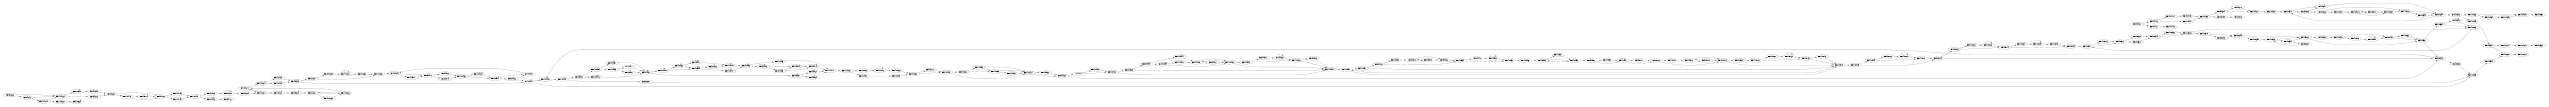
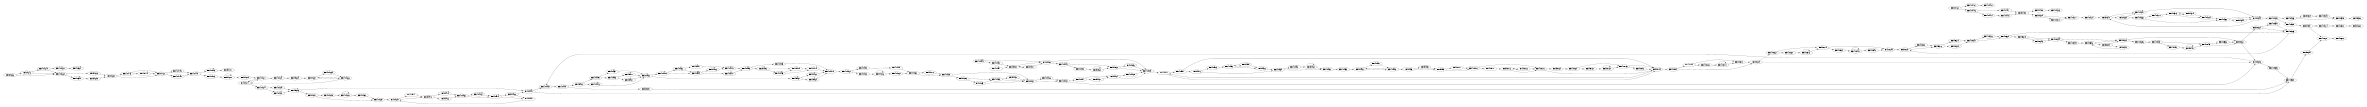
  digraph {
    rankdir=LR
    BB_40d460
    BB_40d487
    BB_40d4b6
    BB_40d4b2
    BB_40d4c4
    BB_40d4d7
    BB_40d4cf
    BB_40d4e3
    BB_40d4ee
    BB_40d509
    BB_40d505
    BB_40d510
    BB_40d517
    BB_40d51f
    BB_40d540
    BB_40d55b
    BB_40d5a1
    BB_40d563
    BB_40d5a9
    BB_40d570
    BB_40d58c
    BB_40d5b2
    BB_40d575
    BB_40d599
    BB_40d57f
    BB_40d589
    BB_40d5c3
    BB_40d5f0
    BB_40d5cf
    BB_40d5de
    BB_40d5f7
    BB_40d5db
    BB_40d5ec
    BB_40d614
    BB_40e600
    BB_40d636
    BB_40d646
    BB_40d66e
    BB_40d620
    BB_40e60c
    BB_40d64b
    BB_40d6ad
    BB_40d6c3
    BB_40d632
    BB_40d650
    BB_40d6be
    BB_40d6ce
    BB_40d66a
    BB_40d745
    BB_40d78c
    BB_40d77a
    BB_40d796
    BB_40d79b
    BB_40d7a0
    BB_40d7a5
    BB_40d7c5
    BB_40d7c1
    BB_40d800
    BB_40d80f
    BB_40d811
    BB_40d81a
    BB_40d874
    BB_40d82a
    BB_40d87a
    BB_40d851
    BB_40d89d
    BB_40d8a0
    BB_40d85b
    BB_40d868
    BB_40d8a5
    BB_40d8b1
    BB_40d9a1
    BB_40d8be
    BB_40d8cf
    BB_40d9b2
    BB_40e5f0
    BB_40d8c0
    BB_40d8f0
    BB_40d9bd
    BB_40e5fd
    BB_40d8cc
    BB_40d90d
    BB_40d912
    BB_40d91a
    BB_40d928
    BB_40d965
    BB_40d96a
    BB_40d97a
    BB_40d986
    BB_40d991
    BB_40d9cc
    BB_40e5e7
    BB_40d9ec
    BB_40da46
    BB_40d9f6
    BB_40da31
    BB_40da52
    BB_40da11
    BB_40da21
    BB_40da57
    BB_40da7e
    BB_40da60
    BB_40da6f
    BB_40da88
    BB_40daa9
    BB_40db1d
    BB_40da91
    BB_40dab7
    BB_40dac6
    BB_40db62
    BB_40dbdc
    BB_40dc13
    BB_40dad0
    BB_40dad3
    BB_40dae8
    BB_40dbf6
    BB_40daf8
    BB_40db09
    BB_40db1a
    BB_40dbf1
    BB_40dc26
    BB_40dc62
    BB_40dc60
    BB_40dc72
    BB_40dc9c
    BB_40dce8
    BB_40dd54
    BB_40dcf3
    BB_40dcfc
    BB_40dd66
    BB_40dd6b
    BB_40dd30
    BB_40dd74
    BB_40e5d3
    BB_40dd81
    BB_40dd84
    BB_40e5e5
    BB_40dd8e
    BB_40dedd
-   BB_40dd9a
    BB_40def0
    BB_40dda4
    BB_40dda9
    BB_40df07
    BB_40e1df
    BB_40ddc0
    BB_40ddb2
    BB_40ddce
    BB_40dddb
    BB_40ddc7
    BB_40de42
    BB_40de6c
    BB_40de60
    BB_40dec5
    BB_40df16
    BB_40e1ef
    BB_40df23
    BB_40df39
    BB_40e1f9
    BB_40e229
    BB_40df28
    BB_40df48
    BB_40df6c
    BB_40df2f
    BB_40df36
    BB_40df60
    BB_40df83
    BB_40dfb5
    BB_40dfc1
    BB_40dfd6
    BB_40dfe6
    BB_40dfec
    BB_40dff2
    BB_40e007
    BB_40e00c
    BB_40e010
    BB_40e02c
    BB_40e018
    BB_40e03f
    BB_40e022
    BB_40e08b
    BB_40e130
    BB_40e15c
    BB_40e150
    BB_40e1b8
    BB_40e208
    BB_40e21c
    BB_40e232
    BB_40e210
    BB_40e260
    BB_40e27f
    BB_40e273
    BB_40e28f
    BB_40e29f
    BB_40e290
    BB_40e2f7
    BB_40e29c
    BB_40e313
    BB_40e318
    BB_40e31f
    BB_40e32d
    BB_40e34b
    BB_40e356
    BB_40e36b
    BB_40e37e
    BB_40e5c5
    BB_40e395
    BB_40e39a
    BB_40e39e
    BB_40e3cd
    BB_40e3b6
    BB_40e3e6
    BB_40e581
    BB_40e3bd
    BB_40e43b
    BB_40e58f
    BB_40e3b0
    BB_40e4cc
    BB_40e4fc
    BB_40e5a0
    BB_40e4f0
    BB_40e558
    BB_40d460 -> BB_40d487
    BB_40d460 -> BB_40d4b6
    BB_40d487 -> BB_40d4b2
    BB_40d4b6 -> BB_40d4c4
    BB_40d4b6 -> BB_40d4d7
    BB_40d4c4 -> BB_40d4cf
    BB_40d4d7 -> BB_40d4e3
    BB_40d4cf -> BB_40d4e3
    BB_40d4e3 -> BB_40d4ee
    BB_40d4e3 -> BB_40d509
    BB_40d4ee -> BB_40d505
    BB_40d509 -> BB_40d510
    BB_40d509 -> BB_40d517
    BB_40d510 -> BB_40d517
    BB_40d517 -> BB_40d51f
    BB_40d51f -> BB_40d540
    BB_40d540 -> BB_40d55b
    BB_40d540 -> BB_40d5a1
    BB_40d55b -> BB_40d5a1
    BB_40d55b -> BB_40d563
    BB_40d5a1 -> BB_40d5a9
    BB_40d563 -> BB_40d570
    BB_40d563 -> BB_40d58c
    BB_40d5a9 -> BB_40d540
    BB_40d5a9 -> BB_40d5b2
    BB_40d570 -> BB_40d575
    BB_40d58c -> BB_40d5a9
    BB_40d58c -> BB_40d599
    BB_40d5b2 -> BB_40d5c3
    BB_40d5b2 -> BB_40d5f0
    BB_40d575 -> BB_40d57f
    BB_40d575 -> BB_40d589
    BB_40d599 -> BB_40d5a9
    BB_40d57f -> BB_40d575
    BB_40d57f -> BB_40d589
    BB_40d589 -> BB_40d58c
    BB_40d5c3 -> BB_40d5cf
    BB_40d5c3 -> BB_40d5de
    BB_40d5f0 -> BB_40d5f7
    BB_40d5cf -> BB_40d5db
    BB_40d5de -> BB_40d5ec
    BB_40d5f7 -> BB_40d614
    BB_40d5f7 -> BB_40e600
    BB_40d5db -> BB_40d5de
    BB_40d614 -> BB_40d620
    BB_40e600 -> BB_40e60c
    BB_40d636 -> BB_40d646
    BB_40d636 -> BB_40d66e
    BB_40d646 -> BB_40d66e
    BB_40d646 -> BB_40d64b
    BB_40d66e -> BB_40d6ad
    BB_40d66e -> BB_40d6c3
    BB_40d620 -> BB_40d632
    BB_40d64b -> BB_40d66e
    BB_40d64b -> BB_40d650
    BB_40d6ad -> BB_40d6be
    BB_40d6c3 -> BB_40d6ce
    BB_40d650 -> BB_40d66a
    BB_40d6be -> BB_40d6ce
    BB_40d6ce -> BB_40d745
    BB_40d6ce -> BB_40d78c
    BB_40d745 -> BB_40d78c
    BB_40d745 -> BB_40d77a
    BB_40d78c -> BB_40d796
    BB_40d78c -> BB_40d79b
    BB_40d77a -> BB_40d78c
    BB_40d796 -> BB_40d7a0
    BB_40d79b -> BB_40d7a0
    BB_40d7a0 -> BB_40d7a5
    BB_40d7a0 -> BB_40d7c5
    BB_40d7a5 -> BB_40d7c1
    BB_40d7c5 -> BB_40d800
    BB_40d800 -> BB_40d800
    BB_40d800 -> BB_40d80f
    BB_40d80f -> BB_40d811
    BB_40d811 -> BB_40d81a
    BB_40d811 -> BB_40d874
    BB_40d81a -> BB_40d82a
    BB_40d874 -> BB_40d811
    BB_40d874 -> BB_40d87a
    BB_40d82a -> BB_40d851
    BB_40d87a -> BB_40d89d
    BB_40d87a -> BB_40d8a0
    BB_40d851 -> BB_40d85b
    BB_40d851 -> BB_40d868
    BB_40d89d -> BB_40d8a5
    BB_40d8a0 -> BB_40d8a5
    BB_40d85b -> BB_40d868
    BB_40d868 -> BB_40d874
    BB_40d868 -> BB_40d851
    BB_40d8a5 -> BB_40d8b1
    BB_40d8a5 -> BB_40d9a1
    BB_40d8b1 -> BB_40d8be
    BB_40d8b1 -> BB_40d8cf
    BB_40d9a1 -> BB_40d9b2
    BB_40d9a1 -> BB_40e5f0
    BB_40d8be -> BB_40d8c0
    BB_40d8cf -> BB_40d8f0
    BB_40d9b2 -> BB_40d9bd
    BB_40e5f0 -> BB_40e5fd
    BB_40d8c0 -> BB_40d8c0
    BB_40d8c0 -> BB_40d8cc
    BB_40d8f0 -> BB_40d90d
    BB_40d8f0 -> BB_40d912
    BB_40d9bd -> BB_40d9cc
    BB_40d9bd -> BB_40e5e7
    BB_40e5fd -> BB_40e600
    BB_40d8cc -> BB_40d8cf
    BB_40d90d -> BB_40d912
    BB_40d912 -> BB_40d91a
    BB_40d912 -> BB_40d928
    BB_40d91a -> BB_40d965
    BB_40d928 -> BB_40d965
    BB_40d965 -> BB_40d96a
    BB_40d965 -> BB_40d97a
    BB_40d96a -> BB_40d97a
    BB_40d97a -> BB_40d986
    BB_40d97a -> BB_40d991
    BB_40d986 -> BB_40d9a1
    BB_40d986 -> BB_40d991
    BB_40d991 -> BB_40d8f0
    BB_40d9cc -> BB_40d9ec
    BB_40d9cc -> BB_40da46
    BB_40e5e7 -> BB_40e5f0
    BB_40d9ec -> BB_40d9f6
    BB_40d9ec -> BB_40da31
    BB_40da46 -> BB_40da52
    BB_40d9f6 -> BB_40da11
    BB_40d9f6 -> BB_40da21
    BB_40da31 -> BB_40da52
    BB_40da52 -> BB_40da57
    BB_40da52 -> BB_40da7e
    BB_40da11 -> BB_40da52
    BB_40da21 -> BB_40da52
    BB_40da57 -> BB_40da60
    BB_40da57 -> BB_40da6f
    BB_40da7e -> BB_40da88
    BB_40da7e -> BB_40daa9
    BB_40da60 -> BB_40db1d
    BB_40da6f -> BB_40db1d
    BB_40da88 -> BB_40daa9
    BB_40da88 -> BB_40da91
    BB_40daa9 -> BB_40dab7
    BB_40daa9 -> BB_40dac6
    BB_40db1d -> BB_40db62
    BB_40da91 -> BB_40dad0
    BB_40dab7 -> BB_40dad3
    BB_40dac6 -> BB_40dad0
    BB_40db62 -> BB_40dbdc
    BB_40db62 -> BB_40dc13
    BB_40dbdc -> BB_40dbf1
    BB_40dc13 -> BB_40dc26
    BB_40dad0 -> BB_40dad3
    BB_40dad3 -> BB_40dae8
    BB_40dad3 -> BB_40dbf6
    BB_40dae8 -> BB_40daf8
    BB_40dae8 -> BB_40db09
    BB_40dbf6 -> BB_40db1d
    BB_40daf8 -> BB_40db09
    BB_40daf8 -> BB_40db1a
    BB_40db09 -> BB_40db1a
    BB_40db1a -> BB_40db1d
    BB_40dbf1 -> BB_40dc62
    BB_40dc26 -> BB_40dc26
    BB_40dc26 -> BB_40dc60
    BB_40dc62 -> BB_40dc72
    BB_40dc62 -> BB_40dc9c
    BB_40dc60 -> BB_40dc62
    BB_40dc72 -> BB_40dc9c
    BB_40dc9c -> BB_40dce8
    BB_40dc9c -> BB_40dd54
    BB_40dce8 -> BB_40dcf3
    BB_40dce8 -> BB_40dcfc
    BB_40dd54 -> BB_40dd66
    BB_40dd54 -> BB_40dd6b
    BB_40dcf3 -> BB_40dd54
    BB_40dcf3 -> BB_40dcfc
    BB_40dcfc -> BB_40dd54
    BB_40dcfc -> BB_40dd30
    BB_40dd66 -> BB_40dd6b
    BB_40dd6b -> BB_40dd74
    BB_40dd6b -> BB_40e5d3
    BB_40dd30 -> BB_40dd54
    BB_40dd74 -> BB_40dd81
    BB_40dd74 -> BB_40dd84
    BB_40e5d3 -> BB_40d9b2
    BB_40e5d3 -> BB_40e5e5
    BB_40dd81 -> BB_40dd84
    BB_40dd84 -> BB_40dd8e
    BB_40dd84 -> BB_40dedd
    BB_40e5e5 -> BB_40e5f0
    BB_40dd8e -> BB_40dedd
-   BB_40dd8e -> BB_40dd9a
    BB_40dedd -> BB_40def0
-   BB_40dd9a -> BB_40dda4
-   BB_40dd9a -> BB_40dda9
    BB_40def0 -> BB_40df07
    BB_40def0 -> BB_40e1df
    BB_40dda4 -> BB_40ddc0
    BB_40dda9 -> BB_40ddb2
    BB_40dda9 -> BB_40ddce
    BB_40df07 -> BB_40e1df
    BB_40df07 -> BB_40df16
    BB_40e1df -> BB_40def0
    BB_40e1df -> BB_40e1ef
    BB_40ddc0 -> BB_40ddce
    BB_40ddc0 -> BB_40ddc7
    BB_40ddb2 -> BB_40ddc0
    BB_40ddce -> BB_40dedd
    BB_40ddce -> BB_40dddb
    BB_40dddb -> BB_40de42
    BB_40dddb -> BB_40de6c
    BB_40ddc7 -> BB_40ddc0
    BB_40ddc7 -> BB_40ddce
    BB_40de42 -> BB_40de60
    BB_40de6c -> BB_40dedd
    BB_40de6c -> BB_40dec5
    BB_40de60 -> BB_40de6c
    BB_40de60 -> BB_40de60
    BB_40dec5 -> BB_40dedd
    BB_40df16 -> BB_40df23
    BB_40df16 -> BB_40df39
    BB_40e1ef -> BB_40e1f9
    BB_40e1ef -> BB_40e229
    BB_40df23 -> BB_40df28
    BB_40df39 -> BB_40df48
    BB_40df39 -> BB_40df6c
    BB_40e1f9 -> BB_40e208
    BB_40e1f9 -> BB_40e21c
    BB_40e229 -> BB_40e5d3
    BB_40e229 -> BB_40e232
    BB_40df28 -> BB_40df2f
    BB_40df28 -> BB_40df36
    BB_40df48 -> BB_40df60
    BB_40df6c -> BB_40df83
    BB_40df2f -> BB_40df28
    BB_40df2f -> BB_40df36
    BB_40df36 -> BB_40df39
    BB_40df60 -> BB_40df6c
    BB_40df60 -> BB_40df60
    BB_40df83 -> BB_40dfb5
    BB_40dfb5 -> BB_40dfc1
    BB_40dfb5 -> BB_40dfd6
    BB_40dfc1 -> BB_40dfd6
    BB_40dfd6 -> BB_40dfb5
    BB_40dfd6 -> BB_40dfe6
    BB_40dfe6 -> BB_40dfec
    BB_40dfe6 -> BB_40dff2
    BB_40dfec -> BB_40dff2
    BB_40dff2 -> BB_40e007
    BB_40dff2 -> BB_40e00c
    BB_40e007 -> BB_40e00c
    BB_40e00c -> BB_40e010
    BB_40e00c -> BB_40e02c
    BB_40e010 -> BB_40e018
    BB_40e02c -> BB_40e1df
    BB_40e02c -> BB_40e03f
    BB_40e018 -> BB_40e02c
    BB_40e018 -> BB_40e022
    BB_40e03f -> BB_40e08b
    BB_40e022 -> BB_40e02c
    BB_40e022 -> BB_40e018
    BB_40e08b -> BB_40e130
    BB_40e08b -> BB_40e15c
    BB_40e130 -> BB_40e150
    BB_40e15c -> BB_40e1df
    BB_40e15c -> BB_40e1b8
    BB_40e150 -> BB_40e15c
    BB_40e150 -> BB_40e150
    BB_40e1b8 -> BB_40e1df
    BB_40e208 -> BB_40e210
    BB_40e21c -> BB_40e229
    BB_40e232 -> BB_40e260
    BB_40e232 -> BB_40e27f
    BB_40e210 -> BB_40e21c
    BB_40e210 -> BB_40e210
    BB_40e260 -> BB_40e273
    BB_40e27f -> BB_40e28f
    BB_40e27f -> BB_40e29f
    BB_40e273 -> BB_40e27f
    BB_40e273 -> BB_40e273
    BB_40e28f -> BB_40e290
    BB_40e29f -> BB_40e2f7
    BB_40e290 -> BB_40e290
    BB_40e290 -> BB_40e29c
    BB_40e2f7 -> BB_40e313
    BB_40e2f7 -> BB_40e318
    BB_40e29c -> BB_40e29f
    BB_40e313 -> BB_40e318
    BB_40e318 -> BB_40e31f
    BB_40e318 -> BB_40e32d
    BB_40e31f -> BB_40e34b
    BB_40e32d -> BB_40e34b
    BB_40e34b -> BB_40e356
    BB_40e34b -> BB_40e36b
    BB_40e356 -> BB_40e36b
    BB_40e36b -> BB_40e37e
    BB_40e36b -> BB_40e5c5
    BB_40e37e -> BB_40e395
    BB_40e37e -> BB_40e39a
    BB_40e5c5 -> BB_40e2f7
    BB_40e395 -> BB_40e39a
    BB_40e39a -> BB_40e39e
    BB_40e39a -> BB_40e3cd
    BB_40e39e -> BB_40e3b6
    BB_40e3cd -> BB_40e3e6
    BB_40e3cd -> BB_40e581
    BB_40e3b6 -> BB_40e3cd
    BB_40e3b6 -> BB_40e3bd
    BB_40e3e6 -> BB_40e43b
    BB_40e581 -> BB_40e5d3
    BB_40e581 -> BB_40e58f
    BB_40e3bd -> BB_40e3cd
    BB_40e3bd -> BB_40e3b0
    BB_40e43b -> BB_40e4cc
    BB_40e43b -> BB_40e4fc
    BB_40e58f -> BB_40e5c5
    BB_40e58f -> BB_40e5a0
    BB_40e3b0 -> BB_40e3b6
    BB_40e4cc -> BB_40e4f0
    BB_40e4fc -> BB_40e581
    BB_40e4fc -> BB_40e558
    BB_40e5a0 -> BB_40e5c5
    BB_40e4f0 -> BB_40e4fc
    BB_40e4f0 -> BB_40e4f0
    BB_40e558 -> BB_40e581
  }
